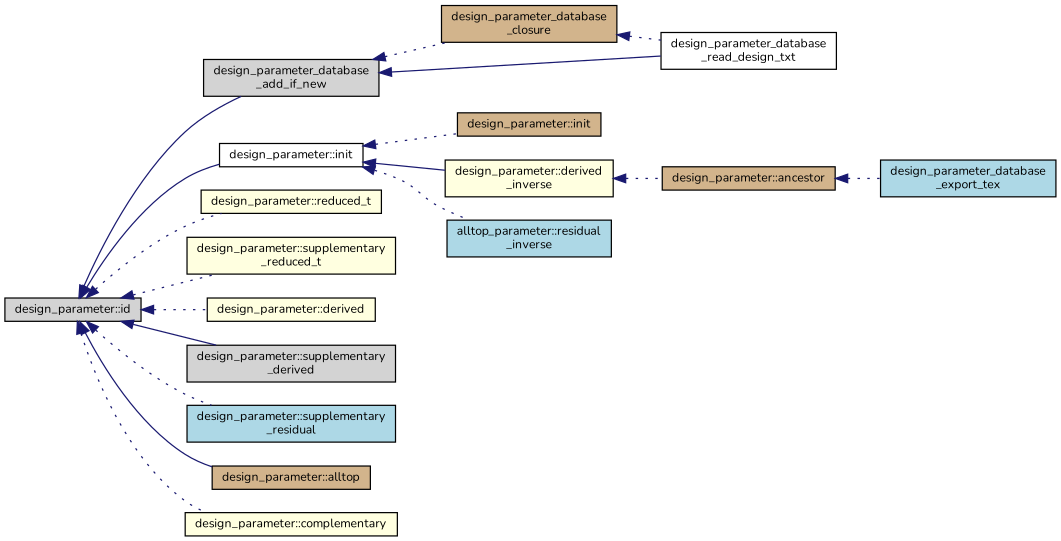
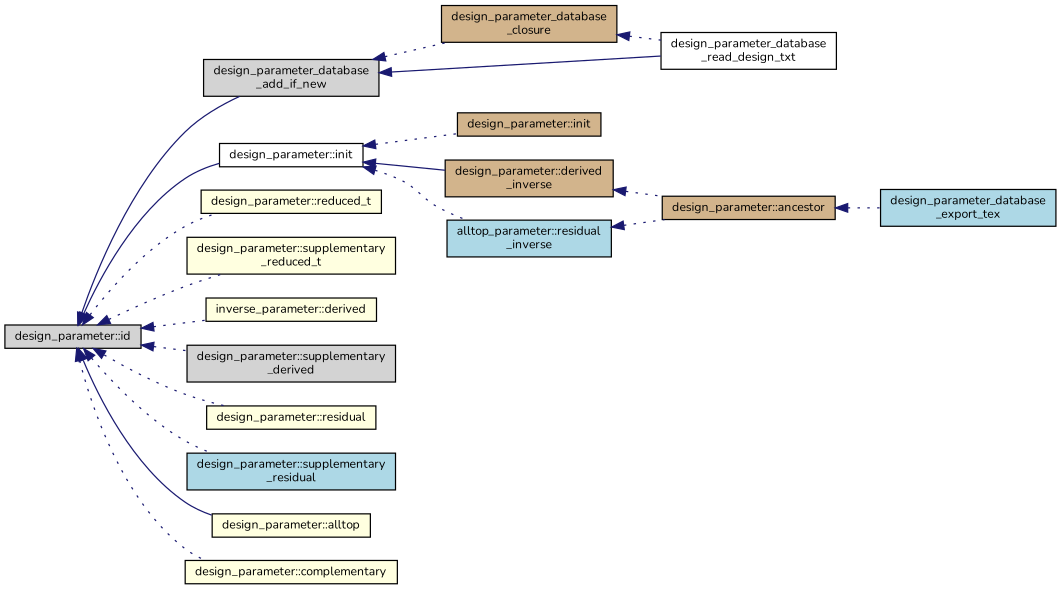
  digraph {
    fontname=Nunito
    rankdir=LR
    node [color=black fillcolor=lightyellow fontname=Nunito fontsize=10 shape=record style=filled]
    edge [color=midnightblue dir=back fontname=Nunito fontsize=10 labelfontname=Helvetica labelfontsize=10 style=dotted]
    n1 [fillcolor=lightgrey fontcolor=black height=0.2 label="design_parameter::id" width=0.4]
    n2 [fillcolor=lightgrey height=0.2 label="design_parameter_database\l_add_if_new" width=0.4]
    n3 [fillcolor=white height=0.2 label="design_parameter::init" width=0.4]
    n4 [height=0.2 label="design_parameter::reduced_t" width=0.4]
    n5 [height=0.2 label="design_parameter::supplementary\l_reduced_t" width=0.4]
-   n6 [height=0.2 label="design_parameter::derived" width=0.4]
+   n6 [height=0.2 label="inverse_parameter::derived" width=0.4]
    n7 [fillcolor=lightgrey height=0.2 label="design_parameter::supplementary\l_derived" width=0.4]
+   n8 [height=0.2 label="design_parameter::residual" width=0.4]
    n9 [fillcolor=lightblue height=0.2 label="design_parameter::supplementary\l_residual" width=0.4]
-   n10 [fillcolor=tan height=0.2 label="design_parameter::alltop" width=0.4]
+   n10 [height=0.2 label="design_parameter::alltop" width=0.4]
    n11 [height=0.2 label="design_parameter::complementary" width=0.4]
    n12 [fillcolor=tan height=0.2 label="design_parameter_database\l_closure" width=0.4]
    n13 [fillcolor=white height=0.2 label="design_parameter_database\l_read_design_txt" width=0.4]
    n14 [fillcolor=tan height=0.2 label="design_parameter::init" width=0.4]
-   n15 [height=0.2 label="design_parameter::derived\l_inverse" width=0.4]
+   n15 [fillcolor=tan height=0.2 label="design_parameter::derived\l_inverse" width=0.4]
    n16 [fillcolor=lightblue height=0.2 label="alltop_parameter::residual\l_inverse" width=0.4]
    n17 [fillcolor=tan height=0.2 label="design_parameter::ancestor" width=0.4]
    n18 [fillcolor=lightblue height=0.2 label="design_parameter_database\l_export_tex" width=0.4]
    n1 -> n2 [style=solid]
    n1 -> n3 [style=solid]
    n1 -> n4
    n1 -> n5
    n1 -> n6
-   n1 -> n7 [style=solid]
+   n1 -> n7
+   n1 -> n8
    n1 -> n9
    n1 -> n10 [style=solid]
    n1 -> n11
    n2 -> n12
    n2 -> n13 [style=solid]
    n3 -> n14
    n3 -> n15 [style=solid]
    n3 -> n16
    n12 -> n13
    n15 -> n17
+   n16 -> n17
    n17 -> n18
  }
